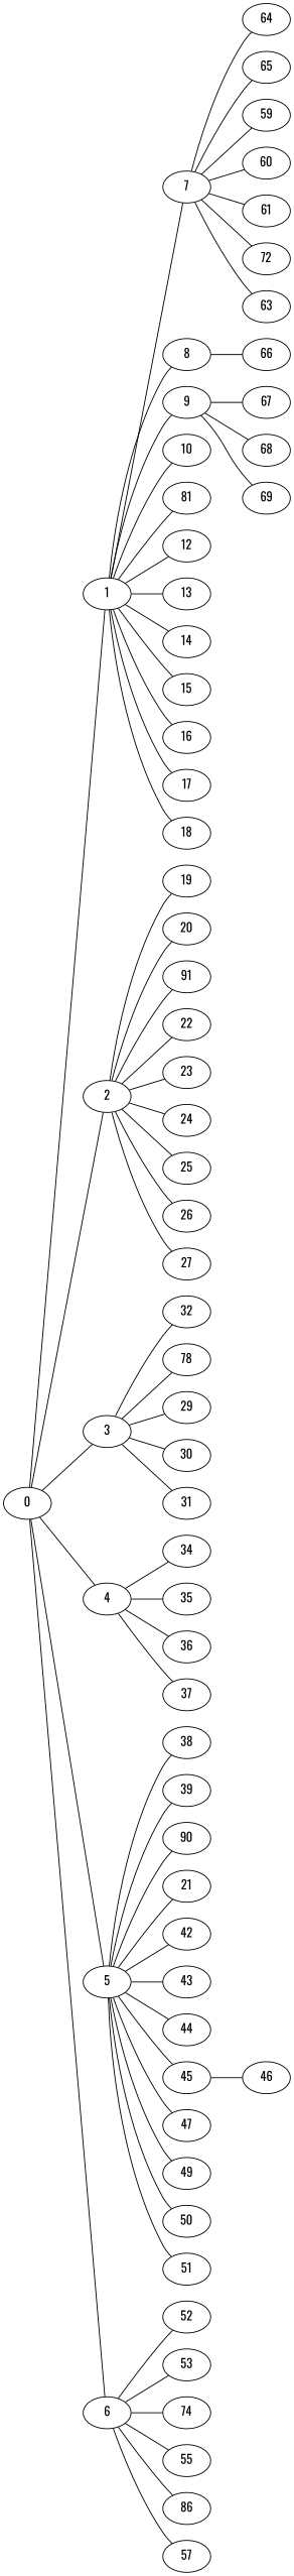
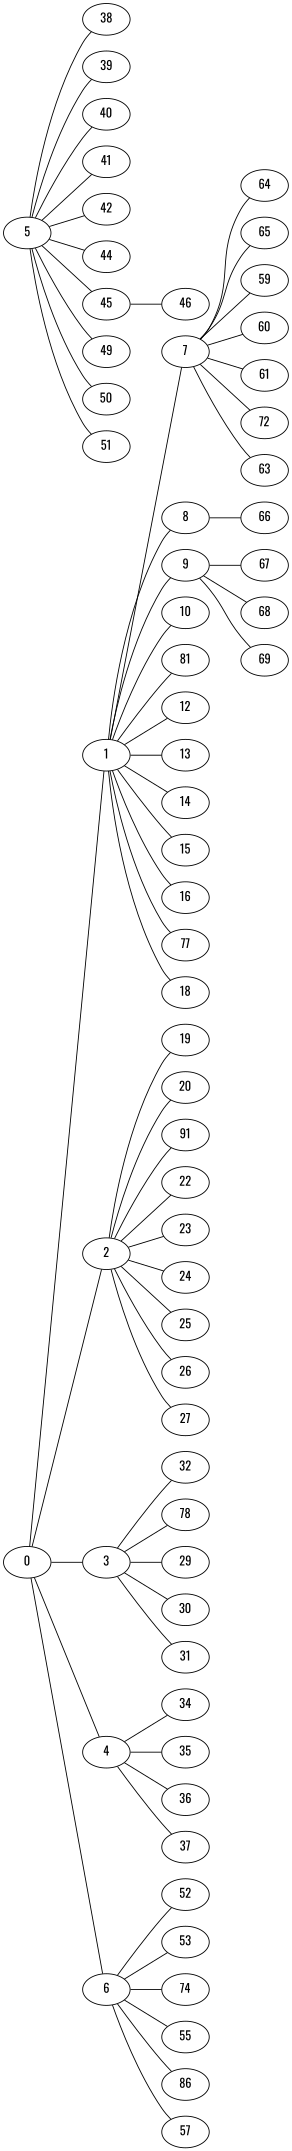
  graph {
    fontname=Oswald
    rankdir=LR
    node [fontname=Oswald]
    edge [fontname=Oswald]
    0
    1
    2
    3
    4
    5
    6
    7
    8
    9
    10
    n12 [label=81]
    12
    13
    14
    15
    16
-   17
+   17 [label=77]
    18
    19
    20
    n22 [label=91]
    22
    23
    24
    25
    26
    27
    32
    n30 [label=78]
    29
    30
    31
    34
    35
    36
    37
    38
    39
-   40 [label=90]
-   41 [label=21]
+   40
+   41
    42
-   43
    44
    45
-   47
    49
    50
    51
    52
    53
    n52 [label=74]
    55
    n54 [label=86]
    57
    64
    65
    59
    60
    61
    n61 [label=72]
    63
    66
    67
    68
    69
    46
    0 -- 1
    0 -- 2
    0 -- 3
    0 -- 4
-   0 -- 5
    0 -- 6
    1 -- 7
    1 -- 8
    1 -- 9
    1 -- 10
    1 -- n12
    1 -- 12
    1 -- 13
    1 -- 14
    1 -- 15
    1 -- 16
    1 -- 17
    1 -- 18
    2 -- 19
    2 -- 20
    2 -- n22
    2 -- 22
    2 -- 23
    2 -- 24
    2 -- 25
    2 -- 26
    2 -- 27
    3 -- 32
    3 -- n30
    3 -- 29
    3 -- 30
    3 -- 31
    4 -- 34
    4 -- 35
    4 -- 36
    4 -- 37
    5 -- 38
    5 -- 39
    5 -- 40
    5 -- 41
    5 -- 42
-   5 -- 43
    5 -- 44
    5 -- 45
-   5 -- 47
    5 -- 49
    5 -- 50
    5 -- 51
    6 -- 52
    6 -- 53
    6 -- n52
    6 -- 55
    6 -- n54
    6 -- 57
    7 -- 64
    7 -- 65
    7 -- 59
    7 -- 60
    7 -- 61
    7 -- n61
    7 -- 63
    8 -- 66
    9 -- 67
    9 -- 68
    9 -- 69
    45 -- 46
  }
